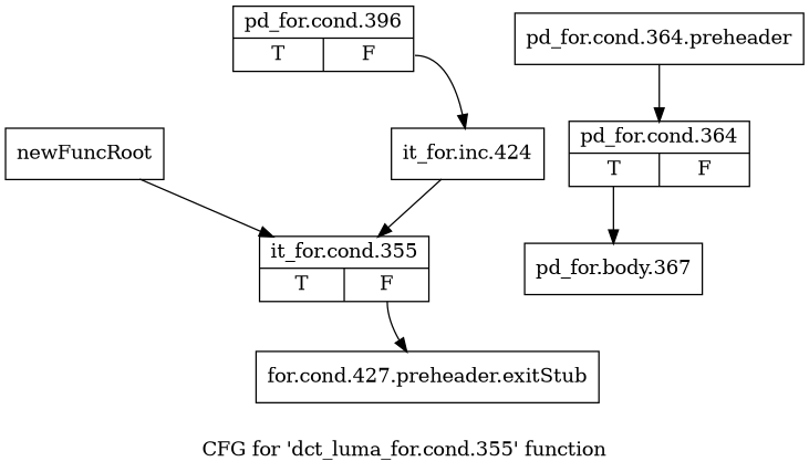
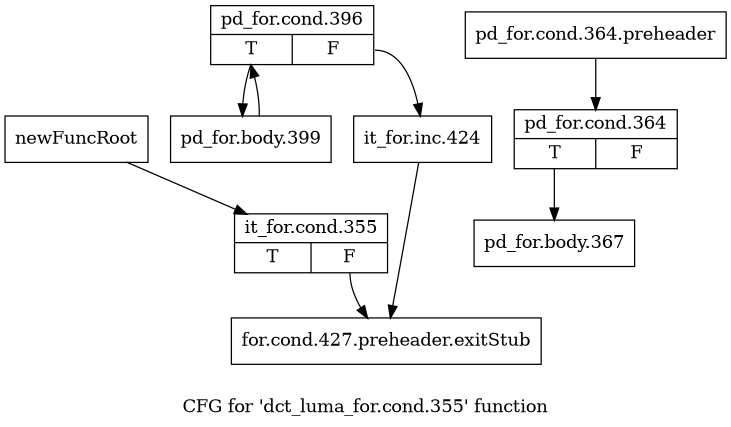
  digraph {
    label="CFG for 'dct_luma_for.cond.355' function"
    node [shape=record]
    n1 [label="{newFuncRoot}"]
    n2 [label="{it_for.cond.355|{<s0>T|<s1>F}}"]
    n3 [label="{for.cond.427.preheader.exitStub}"]
    n4 [label="{pd_for.cond.364.preheader}"]
    n5 [label="{pd_for.cond.364|{<s0>T|<s1>F}}"]
    n6 [label="{pd_for.body.367}"]
    n7 [label="{pd_for.cond.396|{<s0>T|<s1>F}}"]
+   n8 [label="{pd_for.body.399}"]
    n9 [label="{it_for.inc.424}"]
    n1 -> n2
    n2 -> n3 [tailport=s1]
    n4 -> n5
    n5 -> n6 [tailport=s0]
+   n7 -> n8 [tailport=s0]
    n7 -> n9 [tailport=s1]
-   n9 -> n2
+   n8 -> n7
+   n9 -> n3
  }
